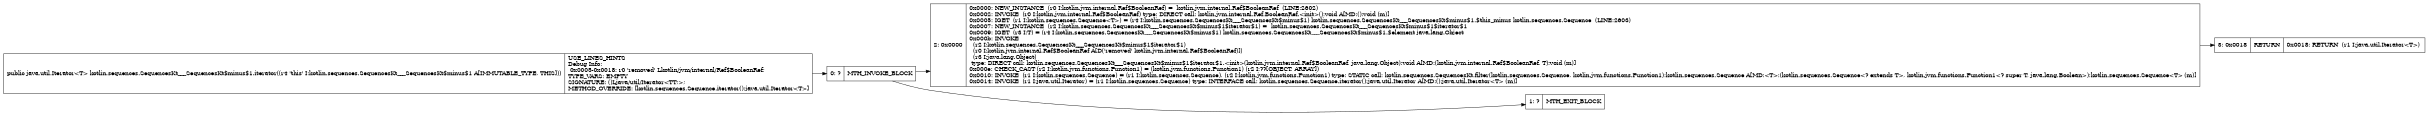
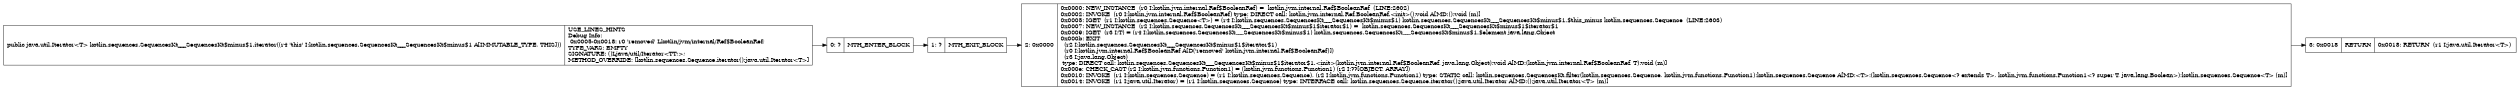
  digraph {
    rankdir=LR
    node [shape=record]
-   n1 [label="{0\:\ ?|MTH_INVOKE_BLOCK\l}"]
-   n2 [label="{2\:\ 0x0000|0x0000: NEW_INSTANCE  (r0 I:kotlin.jvm.internal.Ref$BooleanRef) =  kotlin.jvm.internal.Ref$BooleanRef  (LINE:2602)\l0x0002: INVOKE  (r0 I:kotlin.jvm.internal.Ref$BooleanRef) type: DIRECT call: kotlin.jvm.internal.Ref.BooleanRef.\<init\>():void A[MD:():void (m)]\l0x0005: IGET  (r1 I:kotlin.sequences.Sequence\<T\>) = (r4 I:kotlin.sequences.SequencesKt___SequencesKt$minus$1) kotlin.sequences.SequencesKt___SequencesKt$minus$1.$this_minus kotlin.sequences.Sequence  (LINE:2603)\l0x0007: NEW_INSTANCE  (r2 I:kotlin.sequences.SequencesKt___SequencesKt$minus$1$iterator$1) =  kotlin.sequences.SequencesKt___SequencesKt$minus$1$iterator$1 \l0x0009: IGET  (r3 I:T) = (r4 I:kotlin.sequences.SequencesKt___SequencesKt$minus$1) kotlin.sequences.SequencesKt___SequencesKt$minus$1.$element java.lang.Object \l0x000b: INVOKE  \l  (r2 I:kotlin.sequences.SequencesKt___SequencesKt$minus$1$iterator$1)\l  (r0 I:kotlin.jvm.internal.Ref$BooleanRef A[D('removed' kotlin.jvm.internal.Ref$BooleanRef)])\l  (r3 I:java.lang.Object)\l type: DIRECT call: kotlin.sequences.SequencesKt___SequencesKt$minus$1$iterator$1.\<init\>(kotlin.jvm.internal.Ref$BooleanRef, java.lang.Object):void A[MD:(kotlin.jvm.internal.Ref$BooleanRef, T):void (m)]\l0x000e: CHECK_CAST (r2 I:kotlin.jvm.functions.Function1) = (kotlin.jvm.functions.Function1) (r2 I:??[OBJECT, ARRAY]) \l0x0010: INVOKE  (r1 I:kotlin.sequences.Sequence) = (r1 I:kotlin.sequences.Sequence), (r2 I:kotlin.jvm.functions.Function1) type: STATIC call: kotlin.sequences.SequencesKt.filter(kotlin.sequences.Sequence, kotlin.jvm.functions.Function1):kotlin.sequences.Sequence A[MD:\<T\>:(kotlin.sequences.Sequence\<? extends T\>, kotlin.jvm.functions.Function1\<? super T, java.lang.Boolean\>):kotlin.sequences.Sequence\<T\> (m)]\l0x0014: INVOKE  (r1 I:java.util.Iterator) = (r1 I:kotlin.sequences.Sequence) type: INTERFACE call: kotlin.sequences.Sequence.iterator():java.util.Iterator A[MD:():java.util.Iterator\<T\> (m)]\l}"]
+   n1 [label="{0\:\ ?|MTH_ENTER_BLOCK\l}"]
+   n2 [label="{2\:\ 0x0000|0x0000: NEW_INSTANCE  (r0 I:kotlin.jvm.internal.Ref$BooleanRef) =  kotlin.jvm.internal.Ref$BooleanRef  (LINE:2602)\l0x0002: INVOKE  (r0 I:kotlin.jvm.internal.Ref$BooleanRef) type: DIRECT call: kotlin.jvm.internal.Ref.BooleanRef.\<init\>():void A[MD:():void (m)]\l0x0005: IGET  (r1 I:kotlin.sequences.Sequence\<T\>) = (r4 I:kotlin.sequences.SequencesKt___SequencesKt$minus$1) kotlin.sequences.SequencesKt___SequencesKt$minus$1.$this_minus kotlin.sequences.Sequence  (LINE:2603)\l0x0007: NEW_INSTANCE  (r2 I:kotlin.sequences.SequencesKt___SequencesKt$minus$1$iterator$1) =  kotlin.sequences.SequencesKt___SequencesKt$minus$1$iterator$1 \l0x0009: IGET  (r3 I:T) = (r4 I:kotlin.sequences.SequencesKt___SequencesKt$minus$1) kotlin.sequences.SequencesKt___SequencesKt$minus$1.$element java.lang.Object \l0x000b: EXIT  \l  (r2 I:kotlin.sequences.SequencesKt___SequencesKt$minus$1$iterator$1)\l  (r0 I:kotlin.jvm.internal.Ref$BooleanRef A[D('removed' kotlin.jvm.internal.Ref$BooleanRef)])\l  (r3 I:java.lang.Object)\l type: DIRECT call: kotlin.sequences.SequencesKt___SequencesKt$minus$1$iterator$1.\<init\>(kotlin.jvm.internal.Ref$BooleanRef, java.lang.Object):void A[MD:(kotlin.jvm.internal.Ref$BooleanRef, T):void (m)]\l0x000e: CHECK_CAST (r2 I:kotlin.jvm.functions.Function1) = (kotlin.jvm.functions.Function1) (r2 I:??[OBJECT, ARRAY]) \l0x0010: INVOKE  (r1 I:kotlin.sequences.Sequence) = (r1 I:kotlin.sequences.Sequence), (r2 I:kotlin.jvm.functions.Function1) type: STATIC call: kotlin.sequences.SequencesKt.filter(kotlin.sequences.Sequence, kotlin.jvm.functions.Function1):kotlin.sequences.Sequence A[MD:\<T\>:(kotlin.sequences.Sequence\<? extends T\>, kotlin.jvm.functions.Function1\<? super T, java.lang.Boolean\>):kotlin.sequences.Sequence\<T\> (m)]\l0x0014: INVOKE  (r1 I:java.util.Iterator) = (r1 I:kotlin.sequences.Sequence) type: INTERFACE call: kotlin.sequences.Sequence.iterator():java.util.Iterator A[MD:():java.util.Iterator\<T\> (m)]\l}"]
    n3 [label="{1\:\ ?|MTH_EXIT_BLOCK\l}"]
    n4 [label="{3\:\ 0x0018|RETURN\l|0x0018: RETURN  (r1 I:java.util.Iterator\<T\>) \l}"]
    n5 [label="{public java.util.Iterator\<T\> kotlin.sequences.SequencesKt___SequencesKt$minus$1.iterator((r4 'this' I:kotlin.sequences.SequencesKt___SequencesKt$minus$1 A[IMMUTABLE_TYPE, THIS]))  | USE_LINES_HINTS\lDebug Info:\l  0x0005\-0x0018: r0 'removed' Lkotlin\/jvm\/internal\/Ref$BooleanRef;\lTYPE_VARS: EMPTY\lSIGNATURE: ()Ljava\/util\/Iterator\<TT;\>;\lMETHOD_OVERRIDE: [kotlin.sequences.Sequence.iterator():java.util.Iterator\<T\>]\l}"]
-   n1 -> n2
+   n3 -> n2
    n1 -> n3
    n2 -> n4
    n5 -> n1
  }
